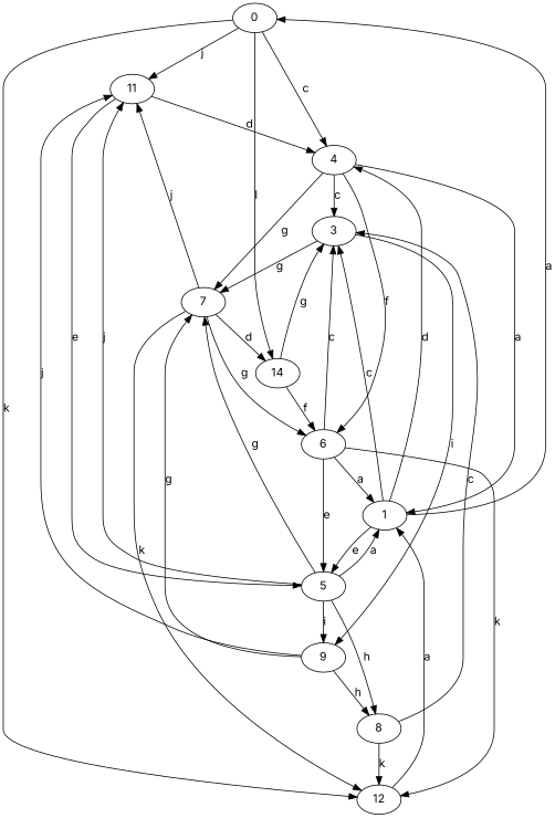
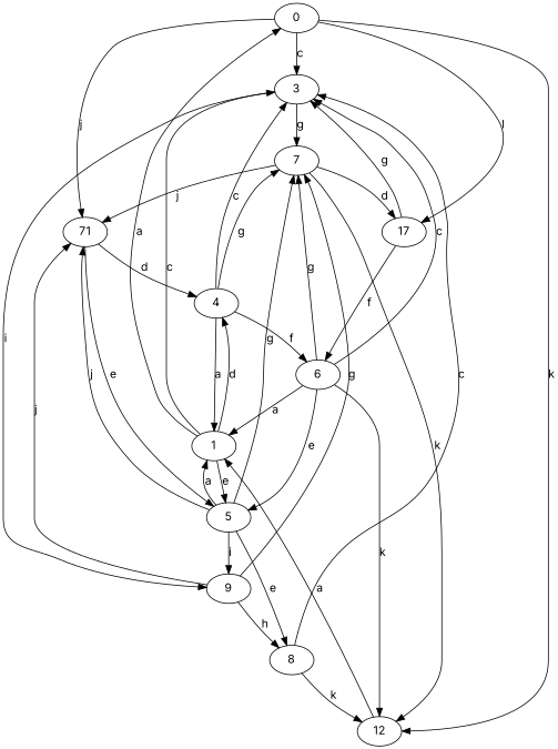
  strict digraph {
    fontname=Inter
    node [fontname=Inter]
    edge [fontname=Inter]
    0
    3
-   11
+   11 [label=71]
    12
-   14
+   14 [label=17]
    7
    9
    4
    5
    1
    6
    8
-   0 -> 4 [label=c]
+   0 -> 3 [label=c]
    0 -> 11 [label=j]
    0 -> 12 [label=k]
    0 -> 14 [label=l]
    3 -> 7 [label=g]
    3 -> 9 [label=i]
    11 -> 4 [label=d]
    11 -> 5 [label=e]
    12 -> 1 [label=a]
    14 -> 3 [label=g]
    14 -> 6 [label=f]
    7 -> 11 [label=j]
    7 -> 12 [label=k]
    7 -> 14 [label=d]
    9 -> 11 [label=j]
    9 -> 7 [label=g]
    9 -> 8 [label=h]
    4 -> 3 [label=c]
    4 -> 7 [label=g]
    4 -> 1 [label=a]
    4 -> 6 [label=f]
    5 -> 11 [label=j]
    5 -> 7 [label=g]
    5 -> 9 [label=i]
    5 -> 1 [label=a]
-   5 -> 8 [label=h]
+   5 -> 8 [label=e]
    1 -> 0 [label=a]
    1 -> 3 [label=c]
    1 -> 4 [label=d]
    1 -> 5 [label=e]
    6 -> 3 [label=c]
    6 -> 12 [label=k]
-   7 -> 6 [label=g]
+   6 -> 7 [label=g]
    6 -> 5 [label=e]
    6 -> 1 [label=a]
    8 -> 3 [label=c]
    8 -> 12 [label=k]
  }
